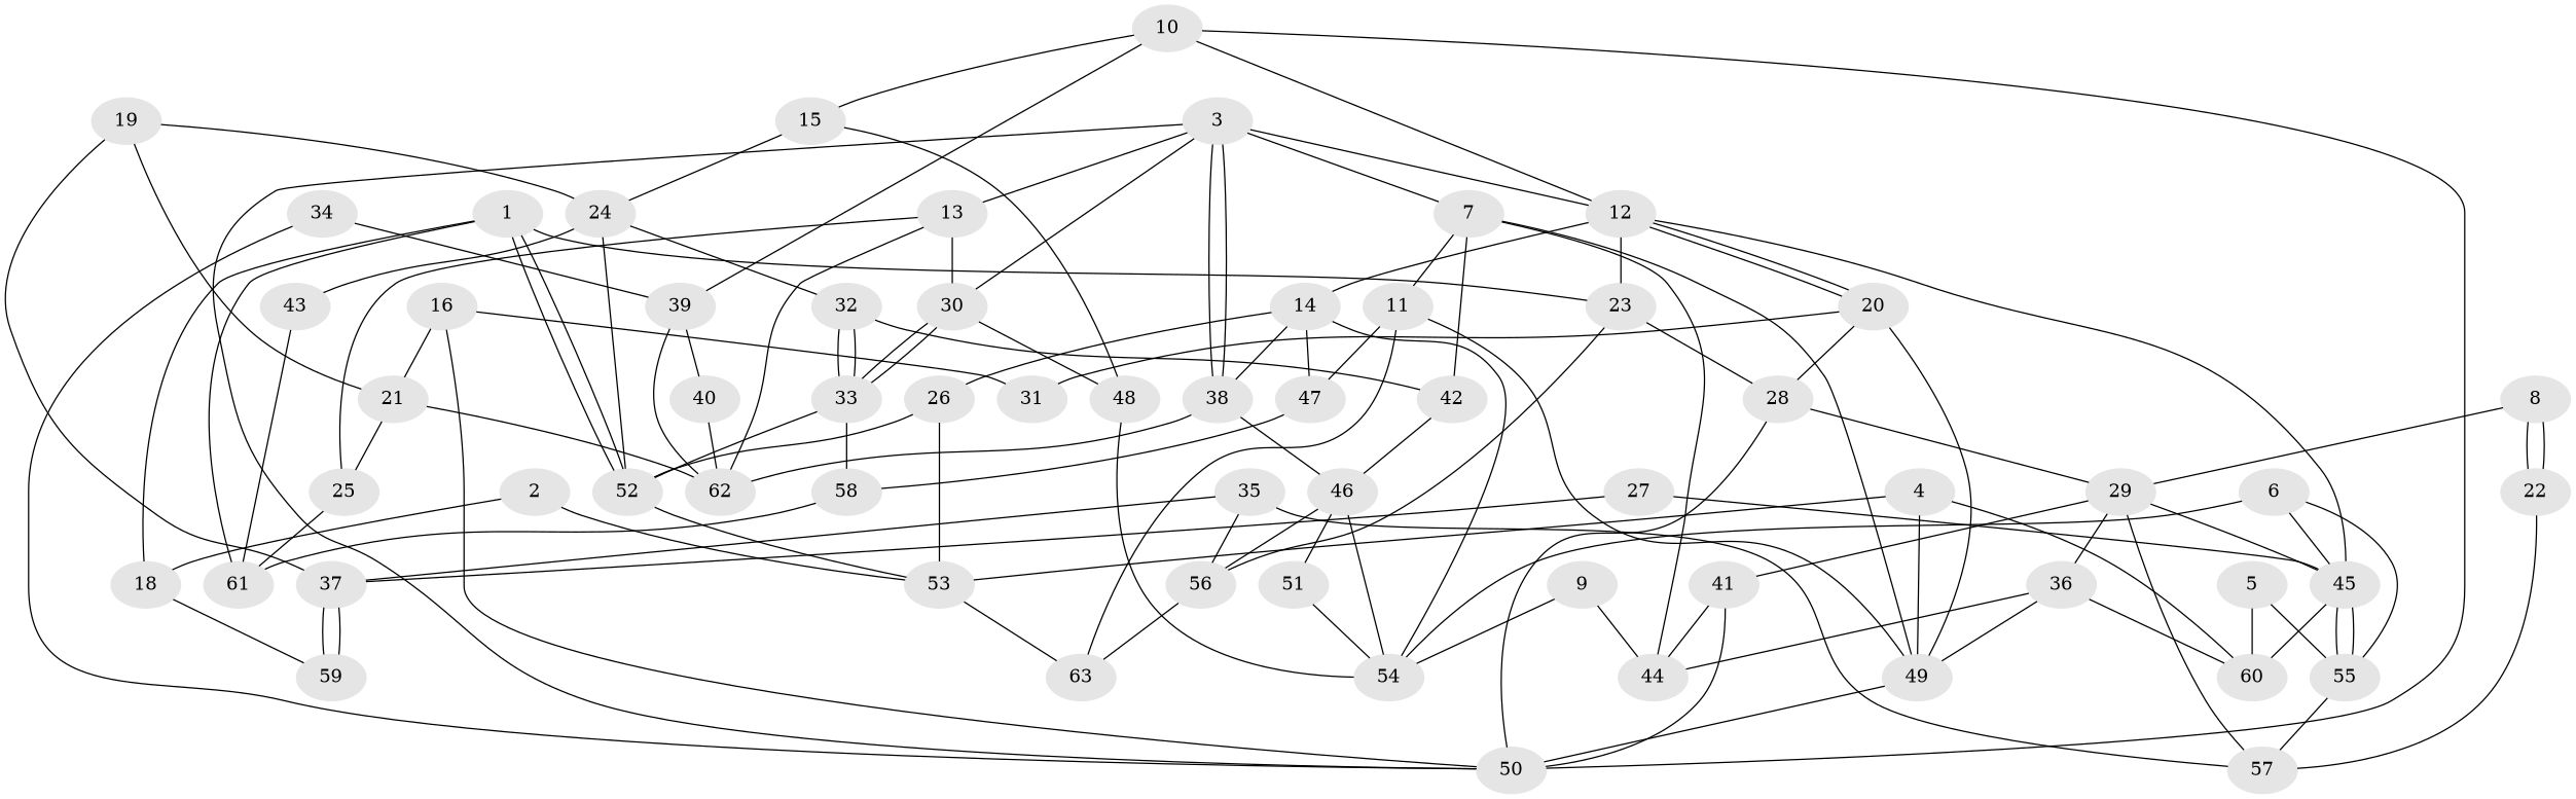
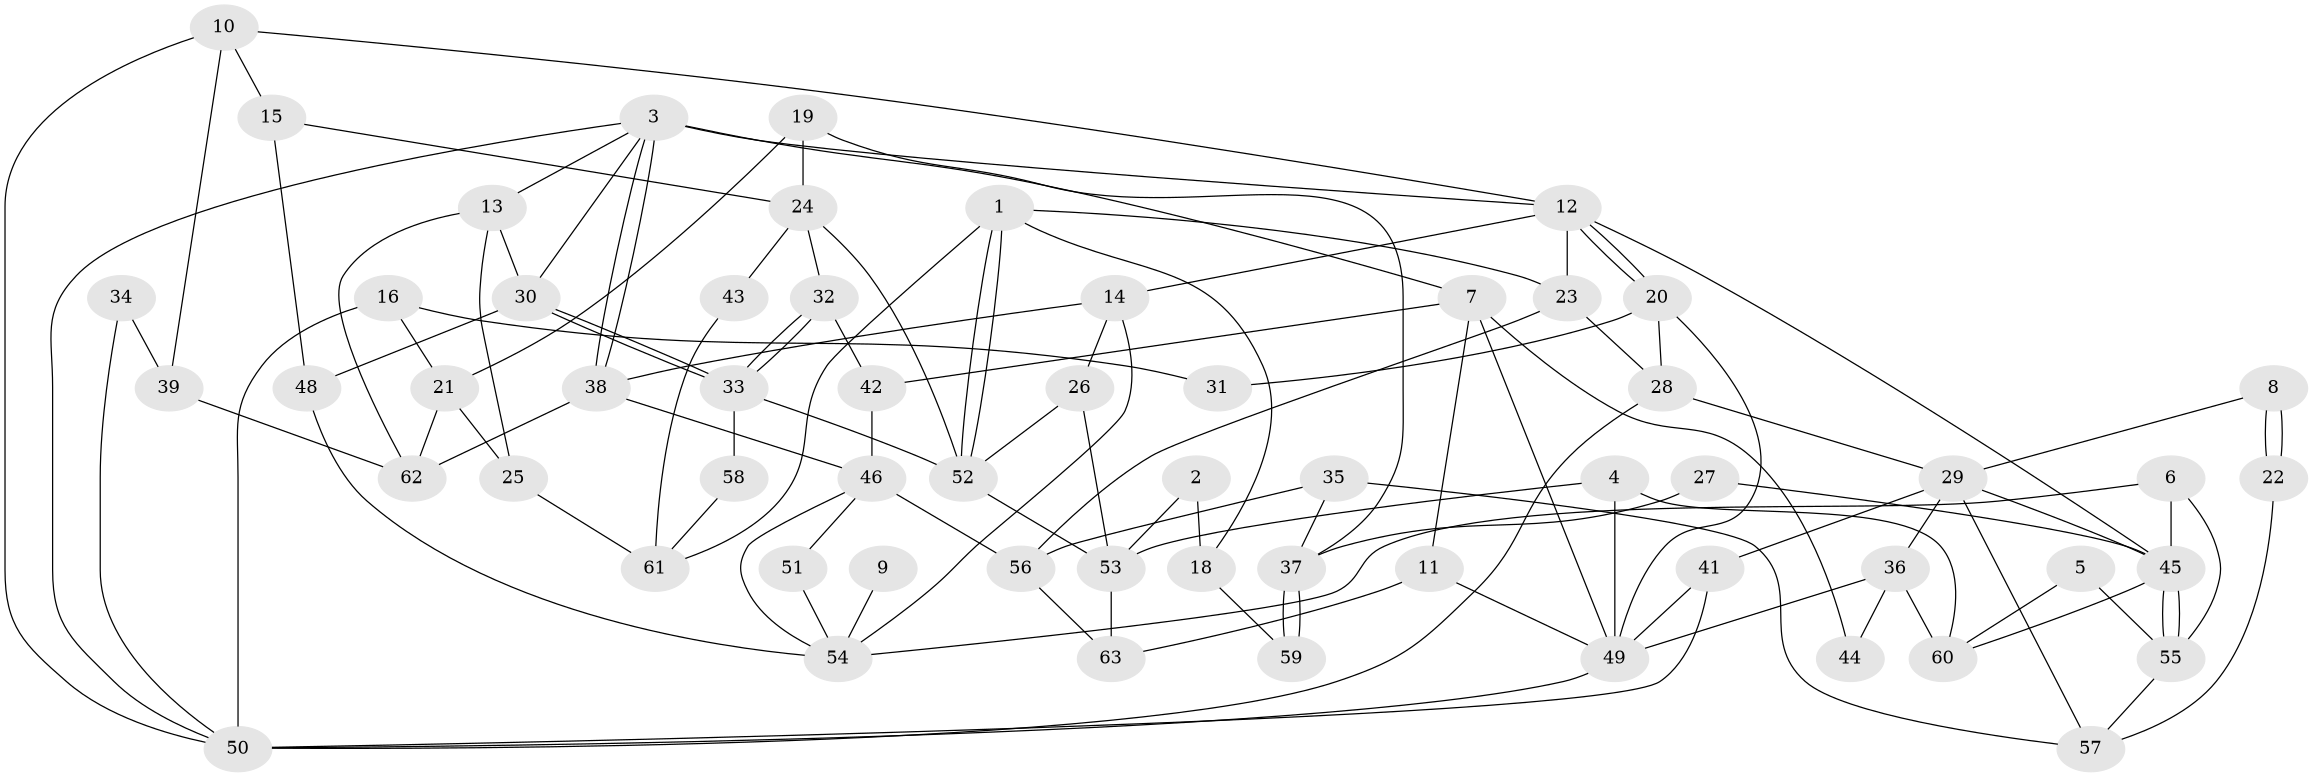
  graph {
    node [color=gray90 style=filled]
    1
    18
    23
    52
    61
    59
    28
    56
    42
    46
    53
    2
    63
    3
    7
    12
    13
    30
    38
    50
    49
    11
    44
    45
    14
    20
    25
    62
    48
    33
    4
    60
    5
    55
    57
    6
    54
-   47
    8
    22
    29
    36
    41
    9
    10
    15
    39
    24
-   40
    58
    26
    31
    32
    43
    16
    21
    19
    37
    27
    34
    35
    51
    1 -- 18
    1 -- 23
    1 -- 52
    1 -- 52
    1 -- 61
    18 -- 59
    23 -- 28
    23 -- 56
    52 -- 53
    28 -- 50
    28 -- 29
    56 -- 63
    42 -- 46
    46 -- 56
    46 -- 54
    46 -- 51
    53 -- 63
    2 -- 18
    2 -- 53
    3 -- 7
    3 -- 12
    3 -- 13
    3 -- 30
    3 -- 38
    3 -- 38
    3 -- 50
    7 -- 42
    7 -- 49
    7 -- 11
    7 -- 44
    12 -- 23
    12 -- 45
    12 -- 14
    12 -- 20
    12 -- 20
    13 -- 30
    13 -- 25
    13 -- 62
    30 -- 48
    30 -- 33
    30 -- 33
    38 -- 46
    38 -- 62
    49 -- 50
    11 -- 63
    11 -- 49
-   11 -- 47
    45 -- 60
    45 -- 55
    45 -- 55
    14 -- 38
    14 -- 54
-   14 -- 47
    14 -- 26
    20 -- 28
    20 -- 49
    20 -- 31
    25 -- 61
    48 -- 54
    33 -- 52
    33 -- 58
    4 -- 53
    4 -- 49
    4 -- 60
    5 -- 60
    5 -- 55
    55 -- 57
    6 -- 45
    6 -- 55
    6 -- 54
-   47 -- 58
    8 -- 22
    8 -- 22
    8 -- 29
    22 -- 57
    29 -- 45
    29 -- 57
    29 -- 36
    29 -- 41
    36 -- 49
    36 -- 44
    36 -- 60
    41 -- 50
-   41 -- 44
-   9 -- 44
+   41 -- 49
    9 -- 54
    10 -- 12
    10 -- 50
    10 -- 15
    10 -- 39
    15 -- 48
    15 -- 24
    39 -- 62
-   39 -- 40
    24 -- 52
    24 -- 32
    24 -- 43
-   40 -- 62
    58 -- 61
    26 -- 52
    26 -- 53
    32 -- 42
    32 -- 33
    32 -- 33
    43 -- 61
    16 -- 50
    16 -- 31
    16 -- 21
    21 -- 25
    21 -- 62
    19 -- 24
    19 -- 21
    19 -- 37
    37 -- 59
    37 -- 59
    27 -- 45
    27 -- 37
    34 -- 50
    34 -- 39
    35 -- 56
    35 -- 57
    35 -- 37
    51 -- 54
  }
